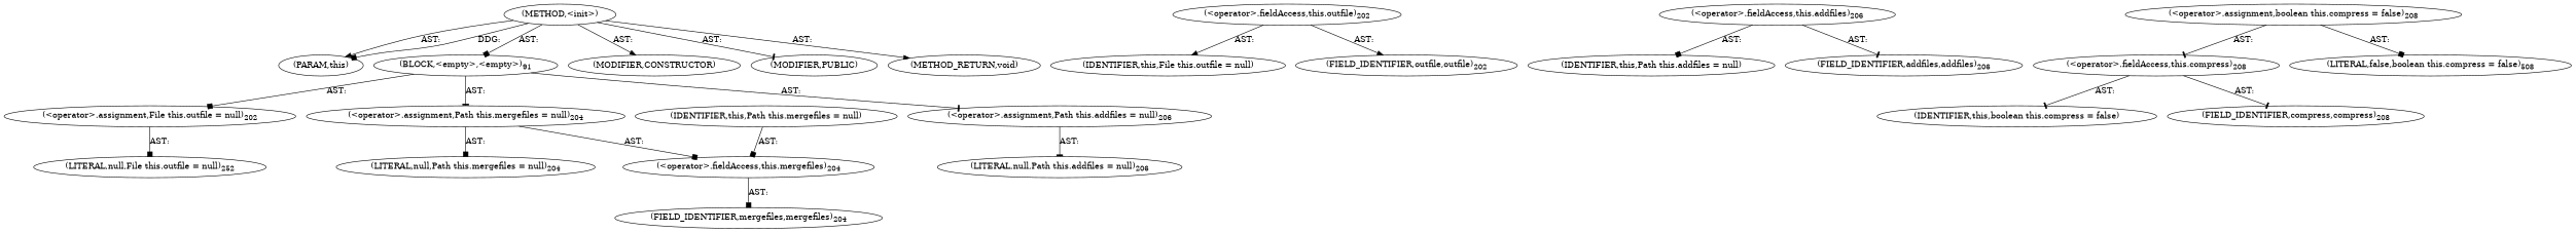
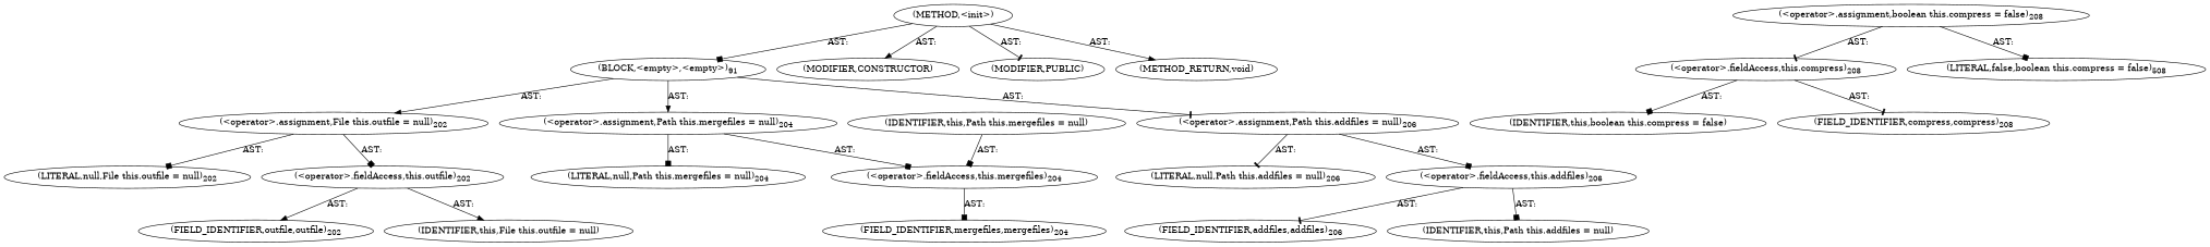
  digraph {
    edge [arrowhead=box]
    n1 [label=<(METHOD,&lt;init&gt;)>]
-   n2 [label=<(PARAM,this)>]
    n3 [label=<(BLOCK,&lt;empty&gt;,&lt;empty&gt;)<SUB>91</SUB>>]
    n4 [label=<(MODIFIER,CONSTRUCTOR)>]
    n5 [label=<(MODIFIER,PUBLIC)>]
    n6 [label=<(METHOD_RETURN,void)>]
    n7 [label=<(&lt;operator&gt;.assignment,File this.outfile = null)<SUB>202</SUB>>]
    n8 [label=<(&lt;operator&gt;.assignment,Path this.mergefiles = null)<SUB>204</SUB>>]
    n9 [label=<(&lt;operator&gt;.assignment,Path this.addfiles = null)<SUB>206</SUB>>]
    n10 [label=<(&lt;operator&gt;.fieldAccess,this.outfile)<SUB>202</SUB>>]
-   n11 [label=<(LITERAL,null,File this.outfile = null)<SUB>252</SUB>>]
+   n11 [label=<(LITERAL,null,File this.outfile = null)<SUB>202</SUB>>]
    n12 [label=<(&lt;operator&gt;.fieldAccess,this.mergefiles)<SUB>204</SUB>>]
    n13 [label=<(LITERAL,null,Path this.mergefiles = null)<SUB>204</SUB>>]
    n14 [label=<(&lt;operator&gt;.fieldAccess,this.addfiles)<SUB>206</SUB>>]
    n15 [label=<(LITERAL,null,Path this.addfiles = null)<SUB>206</SUB>>]
    n16 [label=<(&lt;operator&gt;.assignment,boolean this.compress = false)<SUB>208</SUB>>]
    n17 [label=<(&lt;operator&gt;.fieldAccess,this.compress)<SUB>208</SUB>>]
    n18 [label=<(LITERAL,false,boolean this.compress = false)<SUB>508</SUB>>]
    n19 [label=<(IDENTIFIER,this,File this.outfile = null)>]
    n20 [label=<(FIELD_IDENTIFIER,outfile,outfile)<SUB>202</SUB>>]
    n21 [label=<(FIELD_IDENTIFIER,mergefiles,mergefiles)<SUB>204</SUB>>]
    n22 [label=<(IDENTIFIER,this,Path this.mergefiles = null)>]
    n23 [label=<(IDENTIFIER,this,Path this.addfiles = null)>]
    n24 [label=<(FIELD_IDENTIFIER,addfiles,addfiles)<SUB>206</SUB>>]
    n25 [label=<(IDENTIFIER,this,boolean this.compress = false)>]
    n26 [label=<(FIELD_IDENTIFIER,compress,compress)<SUB>208</SUB>>]
-   n1 -> n2 [arrowhead=normal label="AST: "]
-   n1 -> n2 [label="DDG: "]
    n1 -> n3 [label="AST: "]
    n1 -> n4 [arrowhead=normal label="AST: "]
    n1 -> n5 [arrowhead=tee label="AST: "]
    n1 -> n6 [arrowhead=normal label="AST: "]
-   n3 -> n7 [label="AST: "]
-   n3 -> n8 [arrowhead=tee label="AST: "]
+   n3 -> n7 [arrowhead=normal label="AST: "]
+   n3 -> n8 [arrowhead=normal label="AST: "]
    n3 -> n9 [arrowhead=tee label="AST: "]
+   n7 -> n10 [label="AST: "]
    n7 -> n11 [label="AST: "]
    n8 -> n12 [label="AST: "]
    n8 -> n13 [label="AST: "]
+   n9 -> n14 [label="AST: "]
    n9 -> n15 [arrowhead=tee label="AST: "]
    n10 -> n19 [arrowhead=normal label="AST: "]
    n10 -> n20 [arrowhead=normal label="AST: "]
    n12 -> n21 [label="AST: "]
    n14 -> n23 [label="AST: "]
    n14 -> n24 [arrowhead=tee label="AST: "]
    n16 -> n17 [arrowhead=tee label="AST: "]
    n16 -> n18 [label="AST: "]
-   n17 -> n25 [arrowhead=tee label="AST: "]
+   n17 -> n25 [label="AST: "]
    n17 -> n26 [arrowhead=tee label="AST: "]
    n22 -> n12 [label="AST: "]
  }
